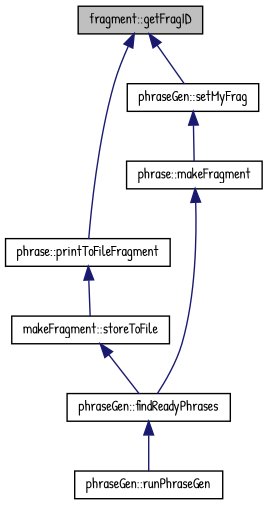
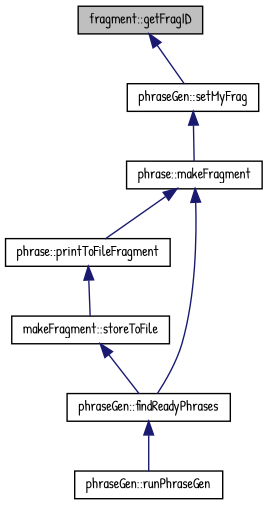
  digraph {
    fontname="Patrick Hand"
    rankdir=TB
    node [color=black fillcolor=white fontname="Patrick Hand" fontsize=10 shape=record style=filled]
    edge [color=midnightblue dir=back fontname="Patrick Hand" fontsize=10 labelfontname=Helvetica labelfontsize=10 style=solid]
    n1 [fillcolor=grey75 fontcolor=black height=0.2 label="fragment::getFragID" width=0.4]
    n2 [height=0.2 label="phrase::printToFileFragment" width=0.4]
    n3 [height=0.2 label="phraseGen::setMyFrag" width=0.4]
    n4 [height=0.2 label="makeFragment::storeToFile" width=0.4]
    n5 [height=0.2 label="phrase::makeFragment" width=0.4]
    n6 [height=0.2 label="phraseGen::findReadyPhrases" width=0.4]
    n7 [height=0.2 label="phraseGen::runPhraseGen" width=0.4]
-   n1 -> n2
+   n5 -> n2
    n1 -> n3
    n2 -> n4
    n3 -> n5
    n4 -> n6
    n5 -> n6
    n6 -> n7
  }
